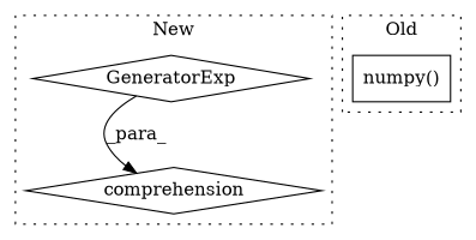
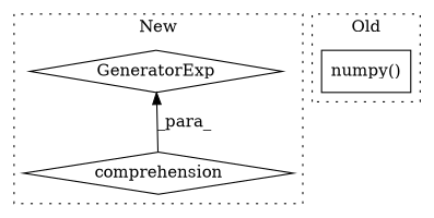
  digraph {
    node [shape=diamond]
    n1 [a=55 l=4 label=GeneratorExp s=4064]
    n2 [a=45 l=3 label=comprehension s=4114]
    n3 [a=75 l=14 label="numpy()" s=3789 shape=box]
    subgraph cluster_1 {
      label=New
      style=dotted
      n1
      n2
    }
    subgraph cluster_2 {
      label=Old
      style=dotted
      n3
    }
-   n1 -> n2 [label=_para_]
+   n2 -> n1 [label=_para_]
  }
